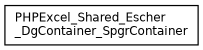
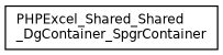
  digraph {
    rankdir=LR
    fontname="DejaVu Sans"
-   n1 [color=black fillcolor=white fontname="DejaVu Sans" fontsize=10 height=0.2 label="PHPExcel_Shared_Escher\l_DgContainer_SpgrContainer" shape=record style=filled width=0.4]
+   n1 [color=black fillcolor=white fontname="DejaVu Sans" fontsize=10 height=0.2 label="PHPExcel_Shared_Shared\l_DgContainer_SpgrContainer" shape=record style=filled width=0.4]
  }
